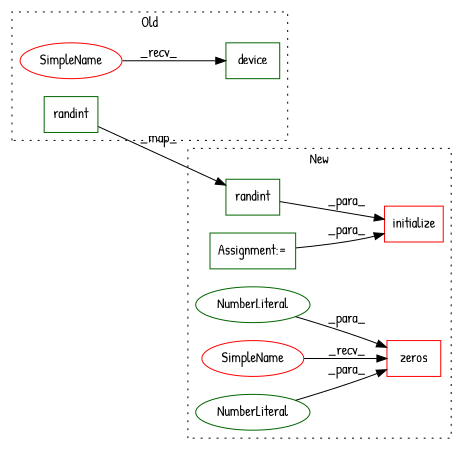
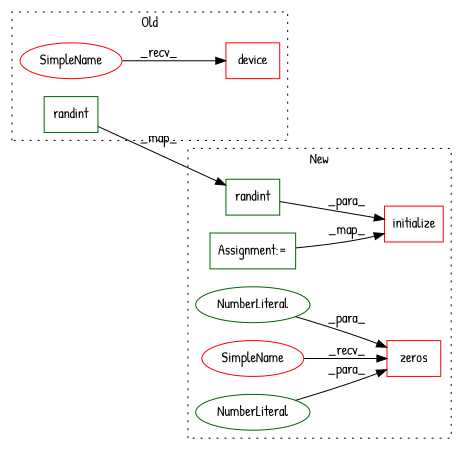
  digraph {
    fontname="Patrick Hand"
    rankdir=LR
    node [a=32 color=darkgreen fontname="Patrick Hand" l=1 shape=box]
    edge [fontname="Patrick Hand"]
-   n1 [l="7,1" label=device s="1306,1318"]
+   n1 [color=red l="7,1" label=device s="1306,1318"]
    n2 [l="8,2" label=randint s="1375,1427"]
    n3 [a=42 color=red l=5 label=SimpleName s=1300 shape=ellipse]
    n4 [color=red l="6,1" label=zeros s="1206,1215"]
    n5 [a=34 label=NumberLiteral s=1212 shape=ellipse]
    n6 [a=7 label="Assignment:=" s=1199]
    n7 [a=34 label=NumberLiteral s=1214 shape=ellipse]
    n8 [color=red l="11,1" label=initialize s="1427,1510"]
    n9 [l="8,2" label=randint s="1456,1508"]
    n10 [a=42 color=red l=5 label=SimpleName s=1200 shape=ellipse]
    subgraph cluster_1 {
      label=Old
      style=dotted
      n1
      n2
      n3
    }
    subgraph cluster_2 {
      label=New
      style=dotted
      n4
      n5
      n6
      n7
      n8
      n9
      n10
    }
    n2 -> n9 [label=_map_]
    n3 -> n1 [label=_recv_]
    n5 -> n4 [label=_para_]
-   n6 -> n8 [label=_para_]
+   n6 -> n8 [label=_map_]
    n7 -> n4 [label=_para_]
    n9 -> n8 [label=_para_]
    n10 -> n4 [label=_recv_]
  }
